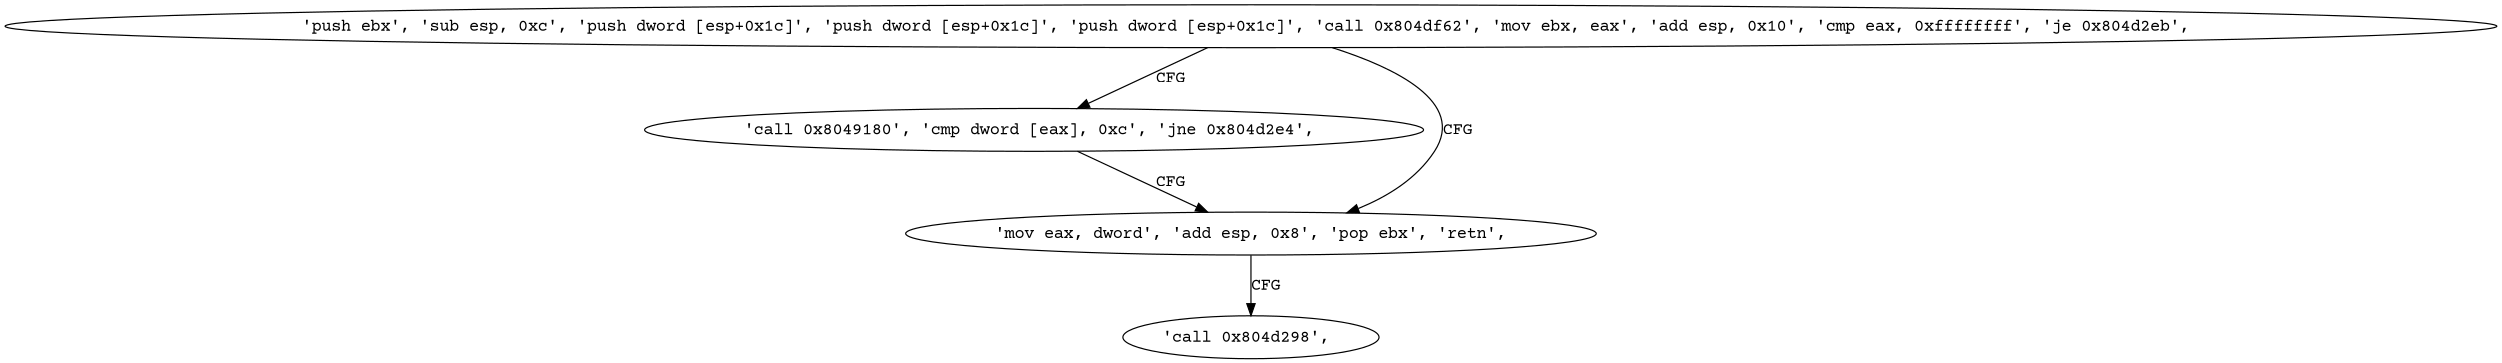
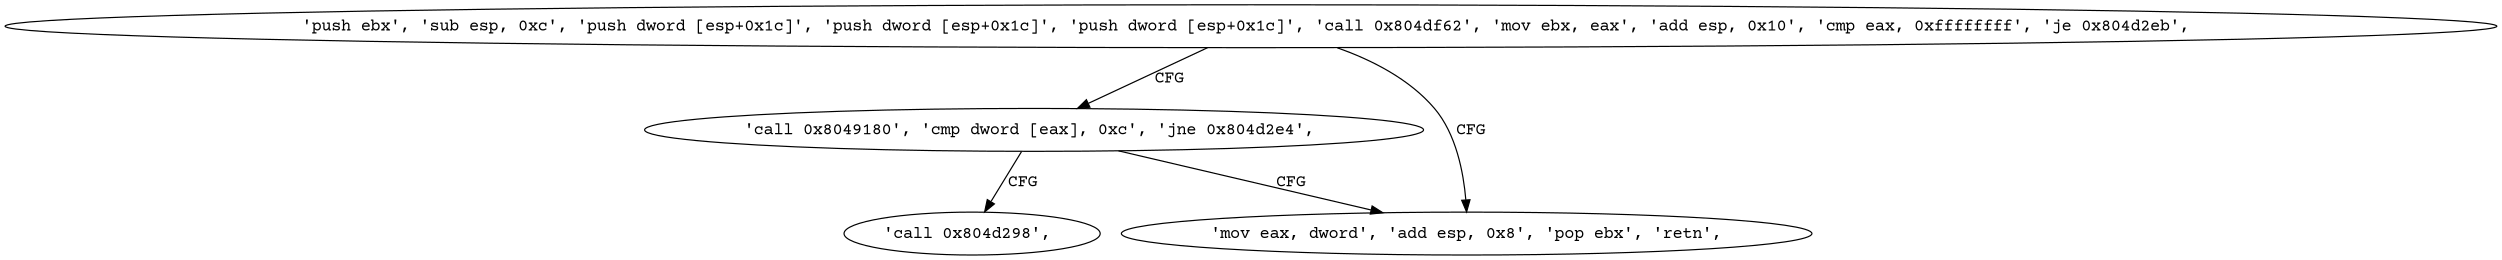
  digraph {
    fontname="Courier Prime"
    node [fontname="Courier Prime"]
    edge [fontname="Courier Prime"]
    n1 [label="'push ebx', 'sub esp, 0xc', 'push dword [esp+0x1c]', 'push dword [esp+0x1c]', 'push dword [esp+0x1c]', 'call 0x804df62', 'mov ebx, eax', 'add esp, 0x10', 'cmp eax, 0xffffffff', 'je 0x804d2eb', "]
    n2 [label="'call 0x8049180', 'cmp dword [eax], 0xc', 'jne 0x804d2e4', "]
    n3 [label="'mov eax, dword', 'add esp, 0x8', 'pop ebx', 'retn',"]
    n4 [label="'call 0x804d298', "]
    n1 -> n2 [label=CFG]
    n1 -> n3 [label=CFG]
    n2 -> n3 [label=CFG]
-   n3 -> n4 [label=CFG]
+   n2 -> n4 [label=CFG]
  }
